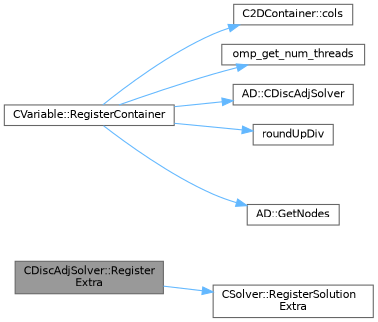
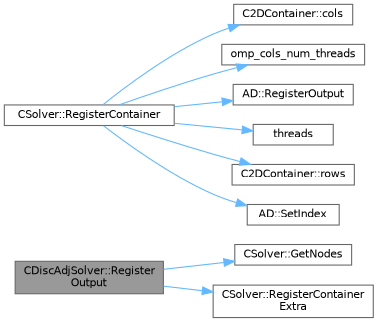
  digraph {
    rankdir=LR
    node [color=grey40 fillcolor=white fontname=Helvetica fontsize=10 shape=box style=filled]
    edge [color=steelblue1 fontname=Helvetica fontsize=10 labelfontname=Helvetica labelfontsize=10 style=solid]
-   n1 [color=gray40 fillcolor=grey60 fontcolor=black height=0.2 label="CDiscAdjSolver::Register\lExtra" width=0.4]
-   n3 [height=0.2 label="CSolver::RegisterSolution\lExtra" width=0.4]
-   n4 [height=0.2 label="CVariable::RegisterContainer" width=0.4]
+   n1 [color=gray40 fillcolor=grey60 fontcolor=black height=0.2 label="CDiscAdjSolver::Register\lOutput" width=0.4]
+   n2 [height=0.2 label="CSolver::GetNodes" width=0.4]
+   n3 [height=0.2 label="CSolver::RegisterContainer\lExtra" width=0.4]
+   n4 [height=0.2 label="CSolver::RegisterContainer" width=0.4]
    n5 [height=0.2 label="C2DContainer::cols" width=0.4]
-   n6 [height=0.2 label=omp_get_num_threads width=0.4]
-   n7 [height=0.2 label="AD::CDiscAdjSolver" width=0.4]
-   n8 [height=0.2 label=roundUpDiv width=0.4]
-   n10 [height=0.2 label="AD::GetNodes" width=0.4]
+   n6 [height=0.2 label=omp_cols_num_threads width=0.4]
+   n7 [height=0.2 label="AD::RegisterOutput" width=0.4]
+   n8 [height=0.2 label=threads width=0.4]
+   n9 [height=0.2 label="C2DContainer::rows" width=0.4]
+   n10 [height=0.2 label="AD::SetIndex" width=0.4]
+   n1 -> n2
    n1 -> n3
    n4 -> n5
    n4 -> n6
    n4 -> n7
    n4 -> n8
+   n4 -> n9
    n4 -> n10
  }
